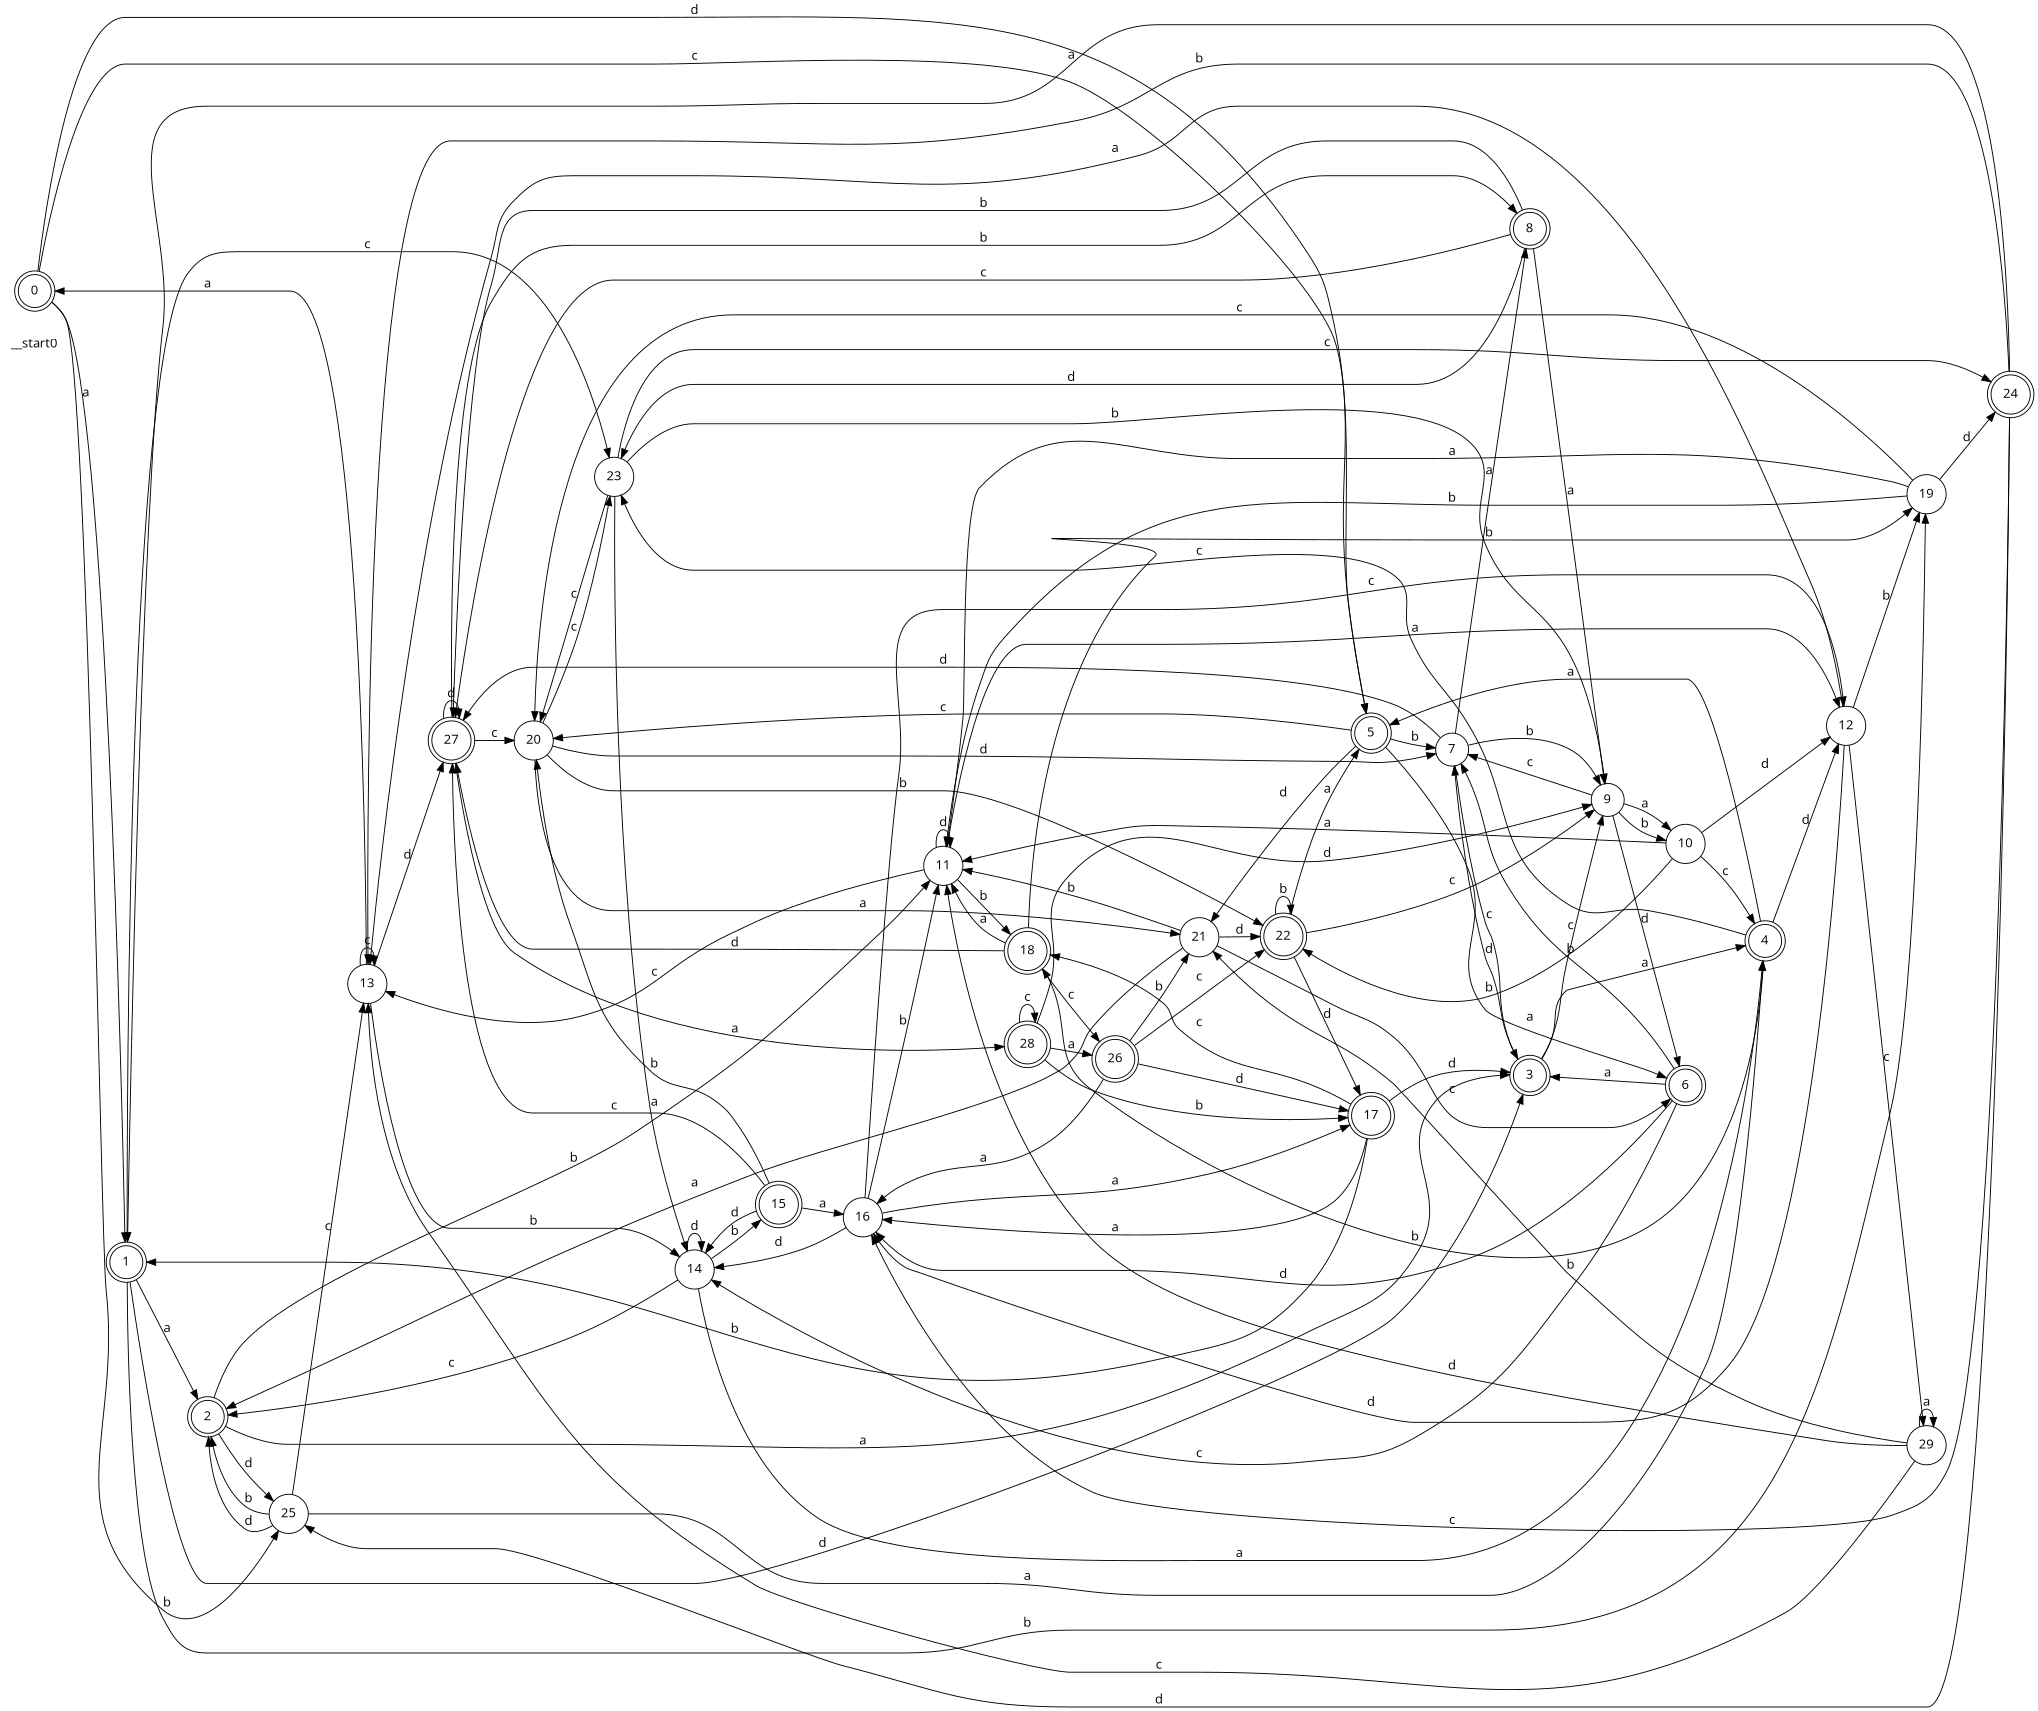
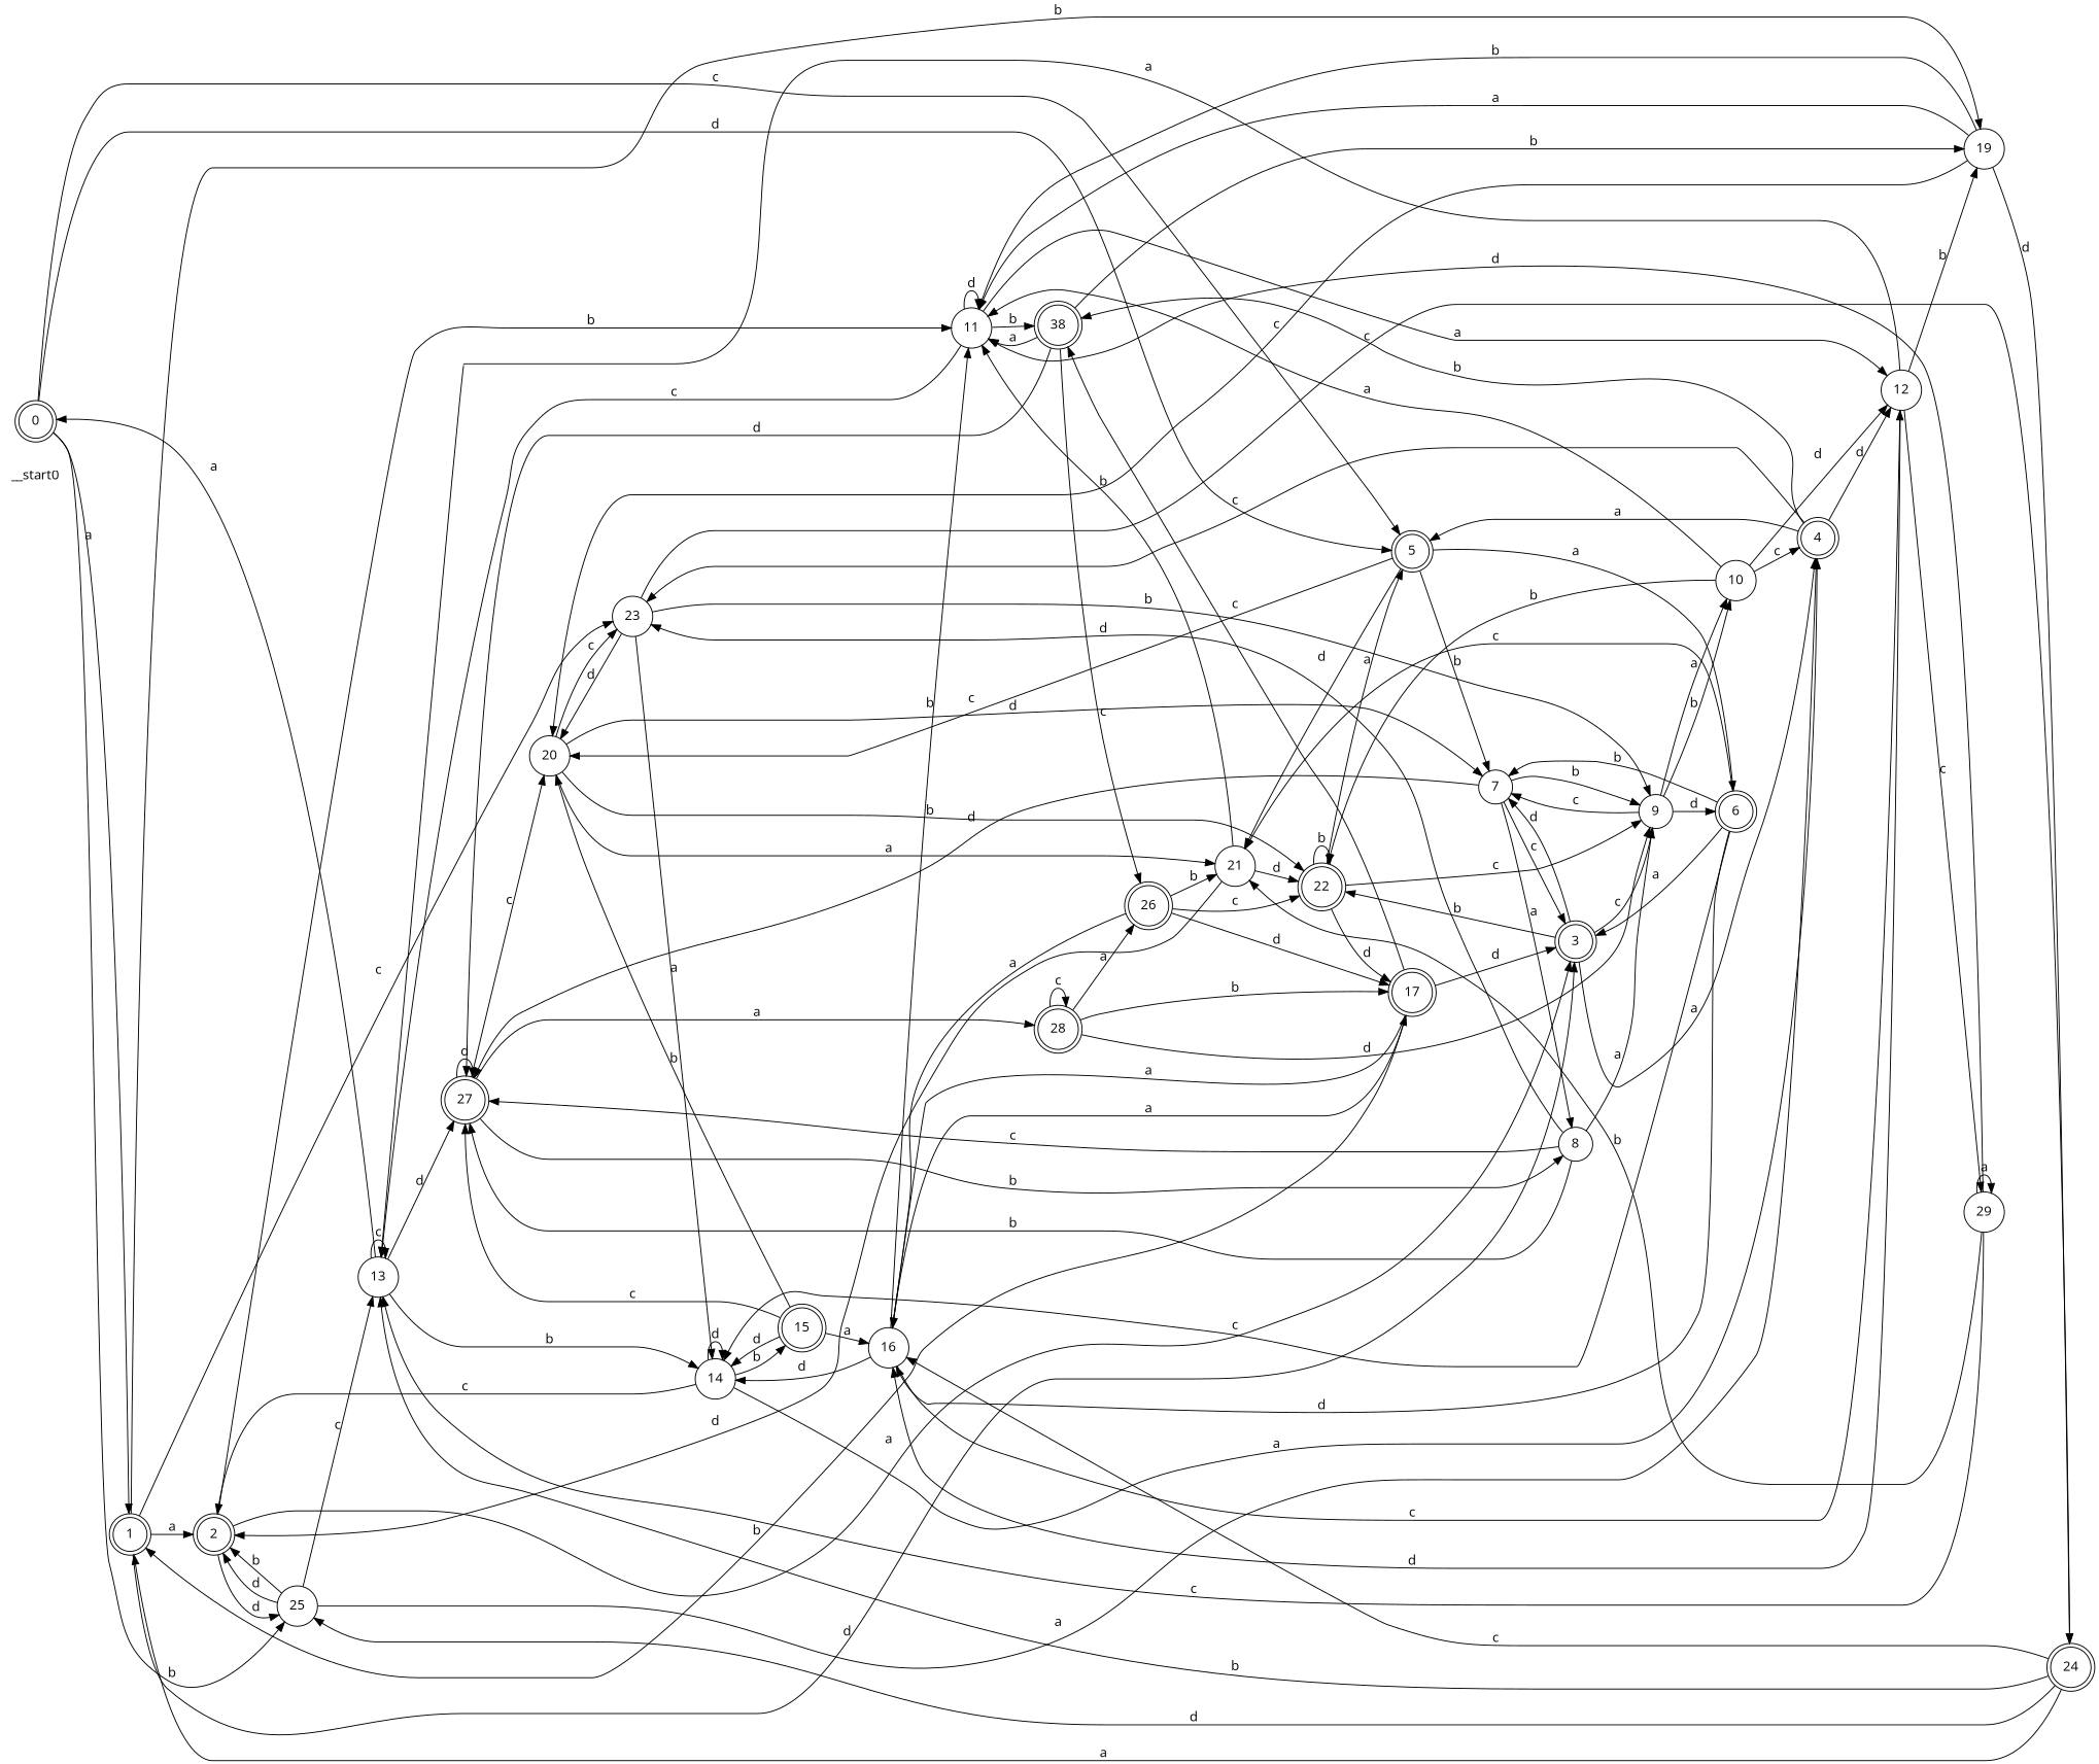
  digraph {
    fontname="Open Sans"
    rankdir=LR
    node [fontname="Open Sans" shape=doublecircle color=black fillcolor=white style="rounded,filled"]
    edge [fontname="Open Sans"]
    __start0 [shape=none color="" fillcolor="" style=""]
    n2 [label=0]
    n3 [label=1]
    n4 [label=5]
    n5 [label=25 shape=circle style=filled]
    n6 [label=2]
    n7 [label=3]
    n8 [label=19 shape=circle style=filled]
    n9 [label=23 shape=circle style=filled]
    n10 [label=7 shape=circle style=filled]
    n11 [label=6]
    n12 [label=20 shape=circle style=filled]
    n13 [label=21 shape=circle style=filled]
    n14 [label=4]
    n15 [label=13 shape=circle style=filled]
    n16 [label=11 shape=circle style=filled]
    n17 [label=9 shape=circle style=filled]
    n18 [label=22]
    n19 [label=24]
    n20 [label=14 shape=circle style=filled]
    n21 [label=12 shape=circle style=filled]
-   n22 [label=18]
+   n22 [label=38]
    n23 [label=27]
-   n24 [label=8 style=filled]
+   n24 [label=8 shape=circle style=filled]
    n25 [label=28]
    n26 [label=10 shape=circle style=filled]
    n27 [label=17]
    n28 [label=16 shape=circle style=filled]
    n29 [label=29 shape=circle style=filled]
    n30 [label=26]
    n31 [label=15]
    n2 -> n3 [label=a]
    n2 -> n4 [label=c]
    n2 -> n4 [label=d]
    n2 -> n5 [label=b]
    n3 -> n6 [label=a]
    n3 -> n7 [label=d]
    n3 -> n8 [label=b]
    n3 -> n9 [label=c]
    n4 -> n10 [label=b]
    n4 -> n11 [label=a]
    n4 -> n12 [label=c]
    n4 -> n13 [label=d]
    n5 -> n6 [label=b]
    n5 -> n6 [label=d]
    n5 -> n14 [label=a]
    n5 -> n15 [label=c]
    n6 -> n5 [label=d]
    n6 -> n7 [label=a]
    n6 -> n16 [label=b]
    n7 -> n10 [label=d]
    n7 -> n14 [label=a]
    n7 -> n17 [label=c]
+   n7 -> n18 [label=b]
    n8 -> n12 [label=c]
    n8 -> n16 [label=a]
    n8 -> n16 [label=b]
    n8 -> n19 [label=d]
-   n9 -> n12 [label=c]
+   n9 -> n12 [label=d]
    n9 -> n17 [label=b]
    n9 -> n19 [label=c]
    n9 -> n20 [label=a]
    n10 -> n7 [label=c]
    n10 -> n17 [label=b]
    n10 -> n23 [label=d]
    n10 -> n24 [label=a]
    n11 -> n7 [label=a]
    n11 -> n10 [label=b]
    n11 -> n20 [label=c]
    n11 -> n28 [label=d]
    n12 -> n9 [label=c]
    n12 -> n10 [label=d]
    n12 -> n13 [label=a]
    n12 -> n18 [label=b]
-   n13 -> n6 [label=a]
-   n13 -> n11 [label=c]
+   n13 -> n6 [label=d]
+   n11 -> n13 [label=c]
    n13 -> n16 [label=b]
    n13 -> n18 [label=d]
    n14 -> n4 [label=a]
    n14 -> n9 [label=c]
    n14 -> n21 [label=d]
    n14 -> n22 [label=b]
    n15 -> n2 [label=a]
    n15 -> n15 [label=c]
    n15 -> n20 [label=b]
    n15 -> n23 [label=d]
    n16 -> n15 [label=c]
    n16 -> n16 [label=d]
    n16 -> n21 [label=a]
    n16 -> n22 [label=b]
    n17 -> n10 [label=c]
    n17 -> n11 [label=d]
    n17 -> n26 [label=a]
    n17 -> n26 [label=b]
    n18 -> n4 [label=a]
    n18 -> n17 [label=c]
    n18 -> n18 [label=b]
    n18 -> n27 [label=d]
    n19 -> n3 [label=a]
    n19 -> n5 [label=d]
    n19 -> n15 [label=b]
    n19 -> n28 [label=c]
    n20 -> n6 [label=c]
    n20 -> n14 [label=a]
    n20 -> n20 [label=d]
    n20 -> n31 [label=b]
    n21 -> n8 [label=b]
    n21 -> n15 [label=a]
    n21 -> n28 [label=d]
    n21 -> n29 [label=c]
    n22 -> n8 [label=b]
    n22 -> n16 [label=a]
    n22 -> n23 [label=d]
    n22 -> n30 [label=c]
    n23 -> n12 [label=c]
    n23 -> n23 [label=d]
    n23 -> n24 [label=b]
    n23 -> n25 [label=a]
    n24 -> n9 [label=d]
    n24 -> n17 [label=a]
    n24 -> n23 [label=b]
    n24 -> n23 [label=c]
    n25 -> n17 [label=d]
    n25 -> n25 [label=c]
    n25 -> n27 [label=b]
    n25 -> n30 [label=a]
    n26 -> n14 [label=c]
    n26 -> n16 [label=a]
    n26 -> n18 [label=b]
    n26 -> n21 [label=d]
    n27 -> n3 [label=b]
    n27 -> n7 [label=d]
    n27 -> n22 [label=c]
    n27 -> n28 [label=a]
    n28 -> n16 [label=b]
    n28 -> n20 [label=d]
    n28 -> n21 [label=c]
    n28 -> n27 [label=a]
    n29 -> n13 [label=b]
    n29 -> n15 [label=c]
    n29 -> n16 [label=d]
    n29 -> n29 [label=a]
    n30 -> n13 [label=b]
    n30 -> n18 [label=c]
    n30 -> n27 [label=d]
    n30 -> n28 [label=a]
    n31 -> n12 [label=b]
    n31 -> n20 [label=d]
    n31 -> n23 [label=c]
    n31 -> n28 [label=a]
  }
